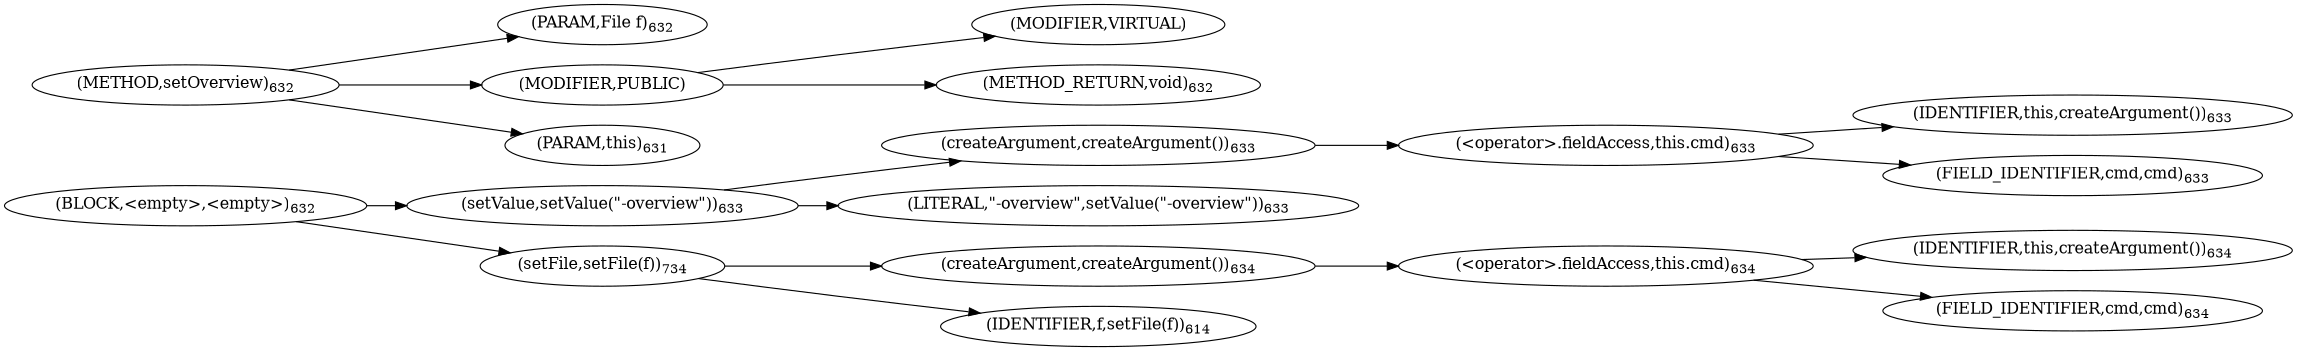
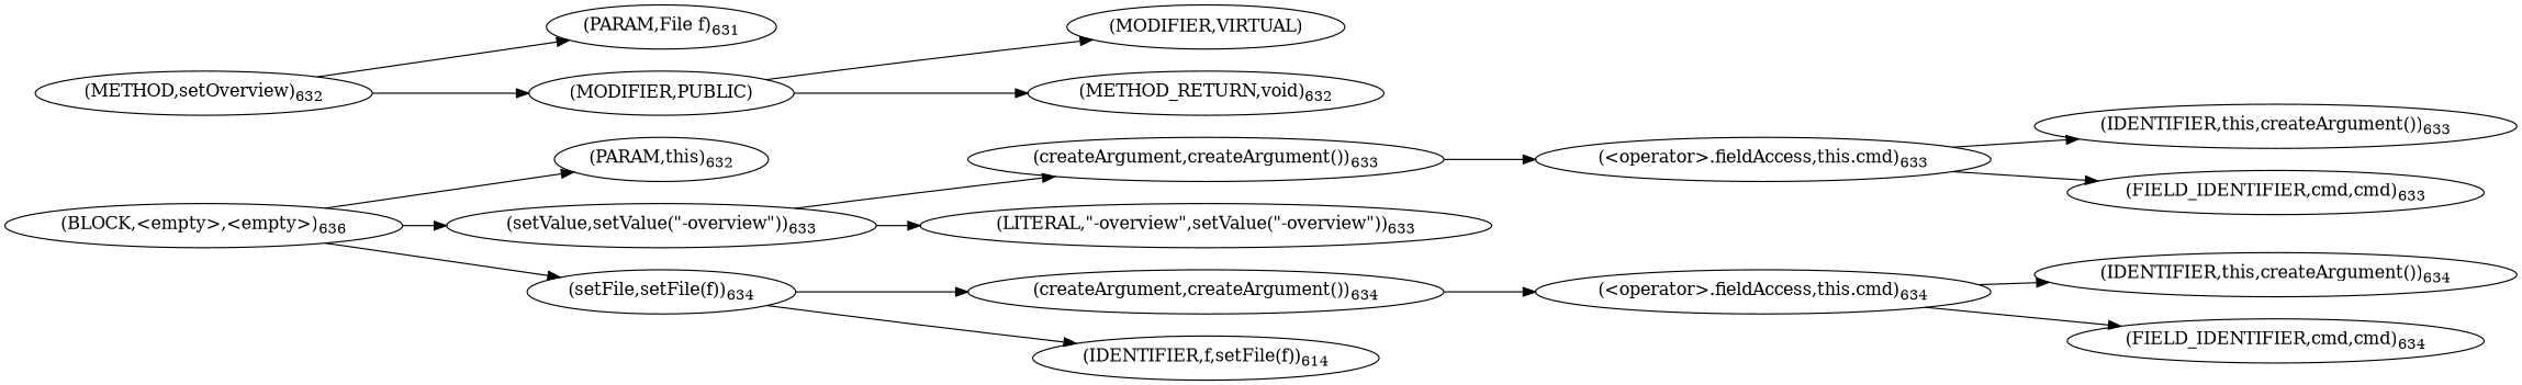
  digraph {
    rankdir=LR
    n1 [label=<(METHOD,setOverview)<SUB>632</SUB>>]
-   n2 [label=<(PARAM,this)<SUB>631</SUB>>]
-   n3 [label=<(PARAM,File f)<SUB>632</SUB>>]
+   n2 [label=<(PARAM,this)<SUB>632</SUB>>]
+   n3 [label=<(PARAM,File f)<SUB>631</SUB>>]
    n4 [label=<(MODIFIER,PUBLIC)>]
-   n5 [label=<(BLOCK,&lt;empty&gt;,&lt;empty&gt;)<SUB>632</SUB>>]
+   n5 [label=<(BLOCK,&lt;empty&gt;,&lt;empty&gt;)<SUB>636</SUB>>]
    n6 [label=<(setValue,setValue(&quot;-overview&quot;))<SUB>633</SUB>>]
-   n7 [label=<(setFile,setFile(f))<SUB>734</SUB>>]
+   n7 [label=<(setFile,setFile(f))<SUB>634</SUB>>]
    n8 [label=<(MODIFIER,VIRTUAL)>]
    n9 [label=<(METHOD_RETURN,void)<SUB>632</SUB>>]
    n10 [label=<(createArgument,createArgument())<SUB>633</SUB>>]
    n11 [label=<(LITERAL,&quot;-overview&quot;,setValue(&quot;-overview&quot;))<SUB>633</SUB>>]
    n12 [label=<(createArgument,createArgument())<SUB>634</SUB>>]
    n13 [label=<(IDENTIFIER,f,setFile(f))<SUB>614</SUB>>]
    n14 [label=<(&lt;operator&gt;.fieldAccess,this.cmd)<SUB>633</SUB>>]
    n15 [label=<(IDENTIFIER,this,createArgument())<SUB>633</SUB>>]
    n16 [label=<(FIELD_IDENTIFIER,cmd,cmd)<SUB>633</SUB>>]
    n17 [label=<(&lt;operator&gt;.fieldAccess,this.cmd)<SUB>634</SUB>>]
    n18 [label=<(IDENTIFIER,this,createArgument())<SUB>634</SUB>>]
    n19 [label=<(FIELD_IDENTIFIER,cmd,cmd)<SUB>634</SUB>>]
-   n1 -> n2
+   n5 -> n2
    n1 -> n3
    n1 -> n4
    n4 -> n8
    n4 -> n9
    n5 -> n6
    n5 -> n7
    n6 -> n10
    n6 -> n11
    n7 -> n12
    n7 -> n13
    n10 -> n14
    n12 -> n17
    n14 -> n15
    n14 -> n16
    n17 -> n18
    n17 -> n19
  }
